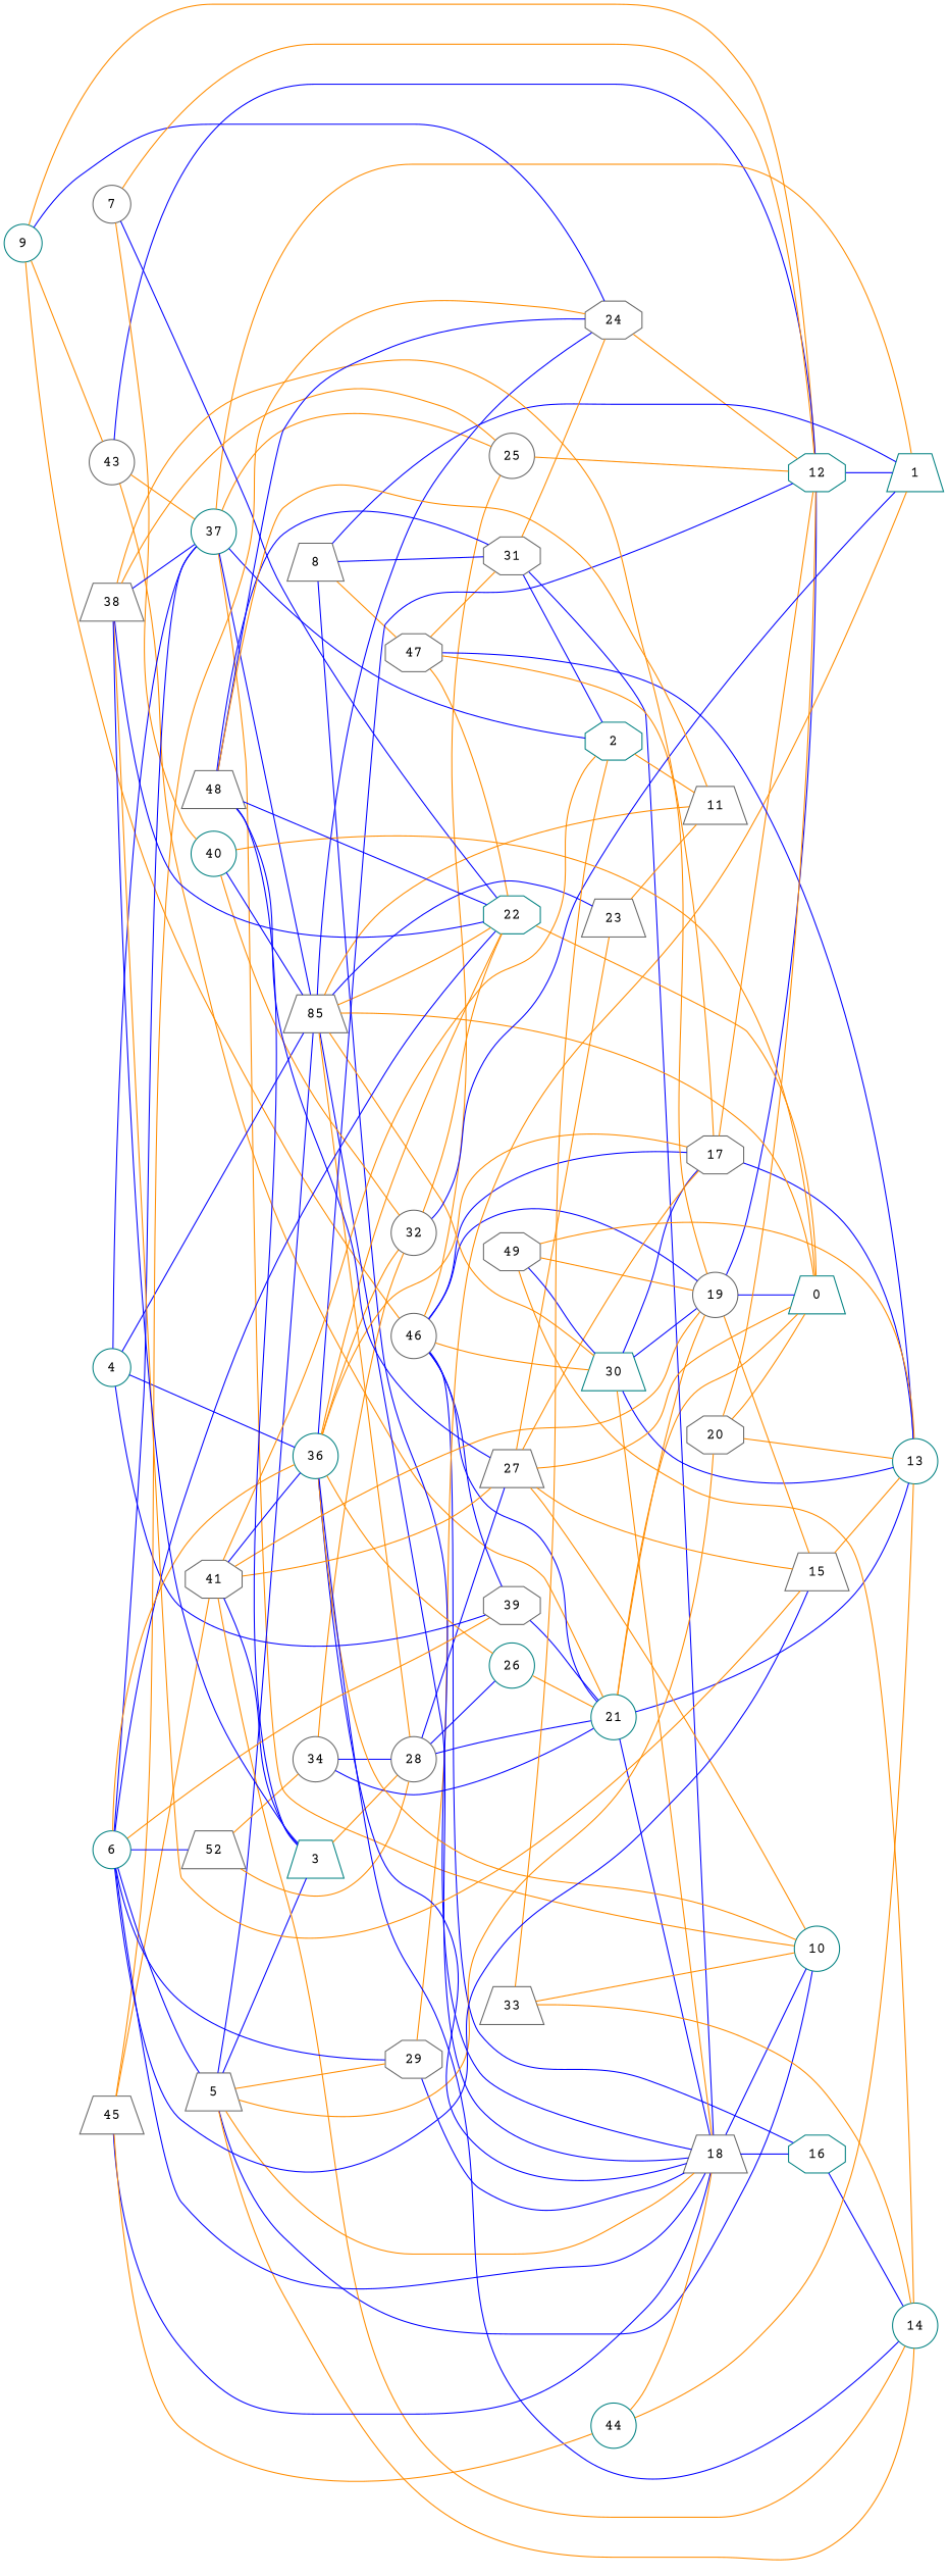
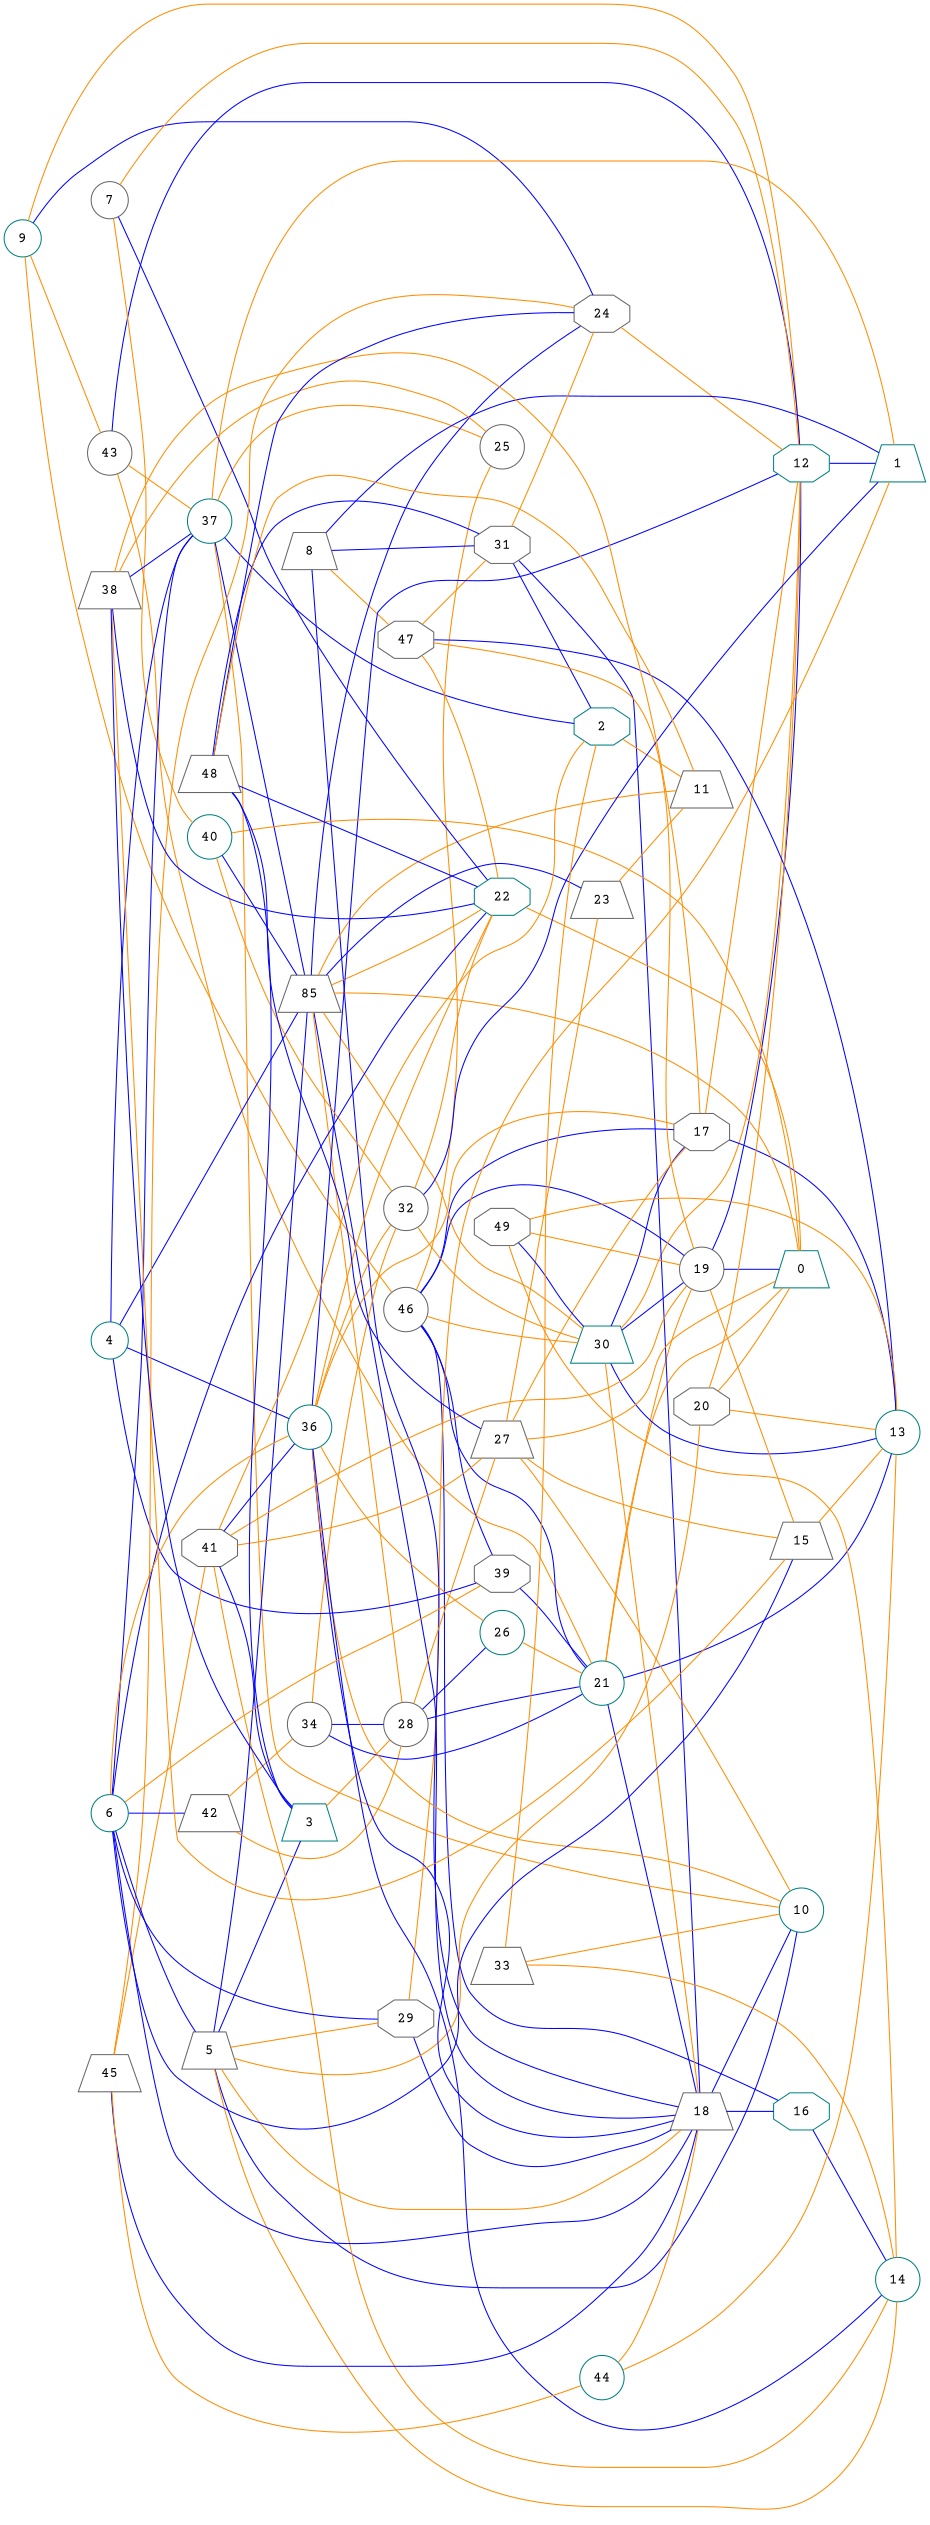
  digraph {
    fontname="Courier Prime"
    rankdir=LR
    node [color=gray40 fontname="Courier Prime" shape=circle]
    edge [color=darkorange dir=none fontname="Courier Prime"]
    9 [color=teal]
    24 [shape=octagon]
    43
    46
    12 [color=teal shape=octagon]
    21 [color=teal]
    37 [color=teal]
    30 [color=teal shape=trapezium]
    17 [shape=octagon]
    16 [color=teal shape=octagon]
    19
    39 [shape=octagon]
    25
    1 [color=teal shape=trapezium]
    29 [shape=octagon]
    18 [shape=trapezium]
    10 [color=teal]
    8 [shape=trapezium]
    31 [shape=octagon]
    47 [shape=octagon]
    2 [color=teal shape=octagon]
    n22 [label=85 shape=trapezium]
    0 [color=teal shape=trapezium]
    28
    11 [shape=trapezium]
    22 [color=teal shape=octagon]
    23 [shape=trapezium]
    27 [shape=trapezium]
    26 [color=teal]
    13 [color=teal]
    15 [shape=trapezium]
    20 [shape=octagon]
    14 [color=teal]
    5 [shape=trapezium]
    3 [color=teal shape=trapezium]
    49 [shape=octagon]
-   42 [shape=trapezium label=52]
+   42 [shape=trapezium]
    34
    32
    36 [color=teal]
    4 [color=teal]
    33 [shape=trapezium]
    7
    40 [color=teal]
    41 [shape=octagon]
    44 [color=teal]
    45 [shape=trapezium]
    6 [color=teal]
    38 [shape=trapezium]
    48 [shape=trapezium]
    subgraph sub_1 {
      9
      24
      43
      46
      12
      21
      37
      30
      17
      16
      19
      39
      25
      1
      29
      18
      10
      8
      31
      47
      2
      n22
      0
      28
      11
      22
      23
      27
      26
      13
      15
      20
      14
      5
      3
      49
      42
      34
      32
      36
      4
      33
      7
      40
      41
      44
      45
      6
      38
      48
    }
    9 -> 24 [color=blue]
    9 -> 43
    9 -> 46
    9 -> 12
    24 -> 12
    43 -> 12 [color=blue]
    43 -> 21
    43 -> 37
    46 -> 21 [color=blue]
    46 -> 30
    46 -> 17 [color=blue]
    46 -> 16 [color=blue]
    46 -> 19 [color=blue]
    46 -> 39 [color=blue]
    46 -> 25
    12 -> 1 [color=blue]
    21 -> 19
    21 -> 18 [color=blue]
    21 -> 0
    21 -> 13 [color=blue]
    37 -> 25
    37 -> 1
    37 -> 10
    37 -> 2 [color=blue]
    37 -> n22 [color=blue]
-   25 -> 12
+   30 -> 12
    30 -> 17 [color=blue]
    30 -> 19 [color=blue]
    30 -> 18
    30 -> 13 [color=blue]
    17 -> 12
    17 -> 13 [color=blue]
    16 -> 14 [color=blue]
    19 -> 12 [color=blue]
    19 -> 0 [color=blue]
    19 -> 15
    39 -> 21 [color=blue]
    29 -> 1
    29 -> 18 [color=blue]
    18 -> 16 [color=blue]
    18 -> 10 [color=blue]
    8 -> 1 [color=blue]
    8 -> 18 [color=blue]
    8 -> 31 [color=blue]
    8 -> 47
    31 -> 24
    31 -> 18 [color=blue]
    31 -> 2 [color=blue]
    47 -> 19
    47 -> 31
    47 -> 22
    47 -> 13 [color=blue]
    2 -> 11
    n22 -> 24 [color=blue]
    n22 -> 30
    n22 -> 18 [color=blue]
    n22 -> 0
    n22 -> 28
    n22 -> 11
    n22 -> 22
    n22 -> 23 [color=blue]
    28 -> 21 [color=blue]
-   28 -> 27 [color=blue]
+   28 -> 27
    28 -> 26 [color=blue]
    22 -> 0
    23 -> 11
    27 -> 17
    27 -> 10
    27 -> 0
    27 -> 23
    27 -> 15
    26 -> 21
    15 -> 13
    20 -> 12
    20 -> 0
    20 -> 13
    5 -> 29
    5 -> 18
    5 -> 10 [color=blue]
    5 -> n22 [color=blue]
    5 -> 20
    5 -> 14
    5 -> 3 [color=blue]
    3 -> 28
    49 -> 30 [color=blue]
    49 -> 19
    49 -> 13
    49 -> 14
    42 -> 28
    42 -> 34
    34 -> 21 [color=blue]
    34 -> 28 [color=blue]
    34 -> 32
+   32 -> 30
    32 -> 1 [color=blue]
    32 -> 22
    36 -> 12 [color=blue]
    36 -> 17
    36 -> 18 [color=blue]
    36 -> 10
    36 -> 22
    36 -> 26
    36 -> 14 [color=blue]
    36 -> 32
    4 -> 37 [color=blue]
    4 -> 39 [color=blue]
    4 -> n22 [color=blue]
    4 -> 36 [color=blue]
    33 -> 10
    33 -> 2
    33 -> 14
    7 -> 12
    7 -> 22 [color=blue]
    7 -> 40
    40 -> n22 [color=blue]
    40 -> 0
    40 -> 32
    41 -> 19
    41 -> 2
    41 -> 27
    41 -> 14
    41 -> 3 [color=blue]
    41 -> 36 [color=blue]
    44 -> 18
    44 -> 13
    45 -> 24
    45 -> 18 [color=blue]
    45 -> 41
    45 -> 44
    6 -> 37 [color=blue]
    6 -> 39
    6 -> 29 [color=blue]
    6 -> 18 [color=blue]
    6 -> 22 [color=blue]
    6 -> 15 [color=blue]
    6 -> 5 [color=blue]
    6 -> 42 [color=blue]
    6 -> 36
    38 -> 37 [color=blue]
    38 -> 17
    38 -> 25
    38 -> 22 [color=blue]
    38 -> 15
    38 -> 3 [color=blue]
    48 -> 24 [color=blue]
    48 -> 31 [color=blue]
    48 -> 11
    48 -> 22 [color=blue]
    48 -> 27 [color=blue]
    48 -> 3 [color=blue]
  }
